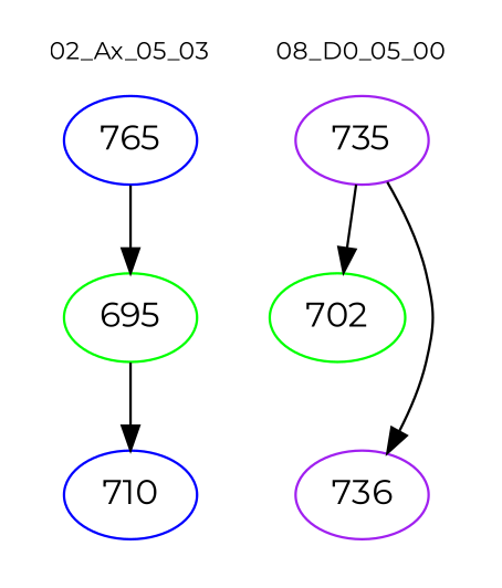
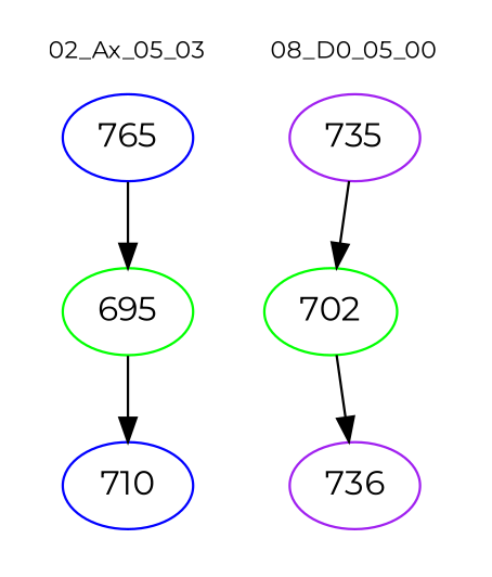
  digraph {
    fontname=Montserrat
    node [color=blue fontname=Montserrat]
    edge [color=black fontname=Montserrat]
    n1 [label=765]
    n2 [color=green label=695]
    n3 [label=710]
    n4 [color=purple label=735]
    n5 [color=green label=702]
    n6 [color=purple label=736]
    subgraph cluster_1 {
      color=white
      fontsize=10
      label="02_Ax_05_03"
      n1
      n2
      n3
    }
    subgraph cluster_2 {
      color=white
      fontsize=10
      label="08_D0_05_00"
      n4
      n5
      n6
    }
    n1 -> n2
    n2 -> n3
    n4 -> n5
-   n4 -> n6
+   n5 -> n6
  }
